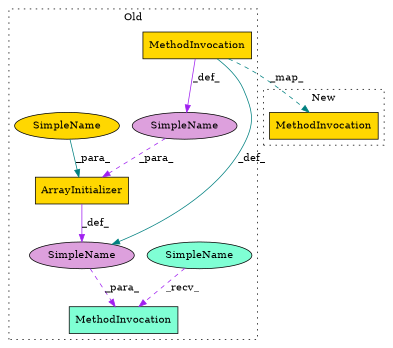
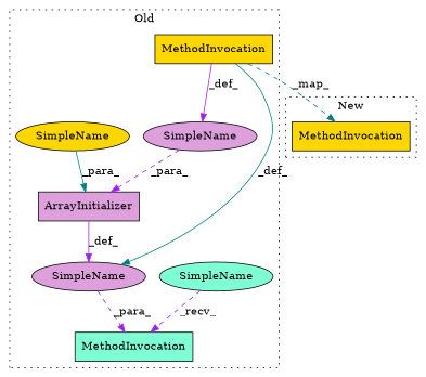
  digraph {
    node [a=42 shape=box style=filled fillcolor=gold]
    edge [color=purple style=solid]
-   n1 [a=4 l="1,1" label=ArrayInitializer s="646,764"]
+   n1 [a=4 l="1,1" label=ArrayInitializer s="646,764" fillcolor=plum]
    n2 [a=32 l="8,1" label=MethodInvocation s="629,765" fillcolor=aquamarine]
    n3 [a=32 l=10 label=MethodInvocation s=658]
    n4 [l=10 label=SimpleName s=618 shape=ellipse fillcolor=aquamarine]
    n5 [label=SimpleName shape=ellipse]
    n6 [label=SimpleName shape=ellipse fillcolor=plum]
    n7 [label=SimpleName shape=ellipse fillcolor=plum]
    n8 [a=32 l=10 label=MethodInvocation s=431]
    subgraph cluster_1 {
      label=Old
      style=dotted
      n1
      n2
      n3
      n4
      n5
      n6
      n7
    }
    subgraph cluster_2 {
      label=New
      style=dotted
      n8
    }
    n1 -> n7 [label=_def_]
    n3 -> n6 [label=_def_]
    n3 -> n7 [label=_def_ color=teal]
    n3 -> n8 [label=_map_ color=teal style=dashed]
    n4 -> n2 [label=_recv_ style=dashed]
    n5 -> n1 [label=_para_ color=teal]
    n6 -> n1 [label=_para_ style=dashed]
    n7 -> n2 [label=_para_ style=dashed]
  }
